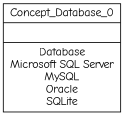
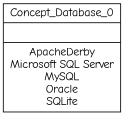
  digraph {
    rankdir=BT
    fontname="Comic Neue"
-   n1 [label="{Concept_Database_0||Database\nMicrosoft SQL Server\nMySQL\nOracle\nSQLite\n}" shape=record fontname="Comic Neue"]
+   n1 [label="{Concept_Database_0||ApacheDerby\nMicrosoft SQL Server\nMySQL\nOracle\nSQLite\n}" shape=record fontname="Comic Neue"]
  }
